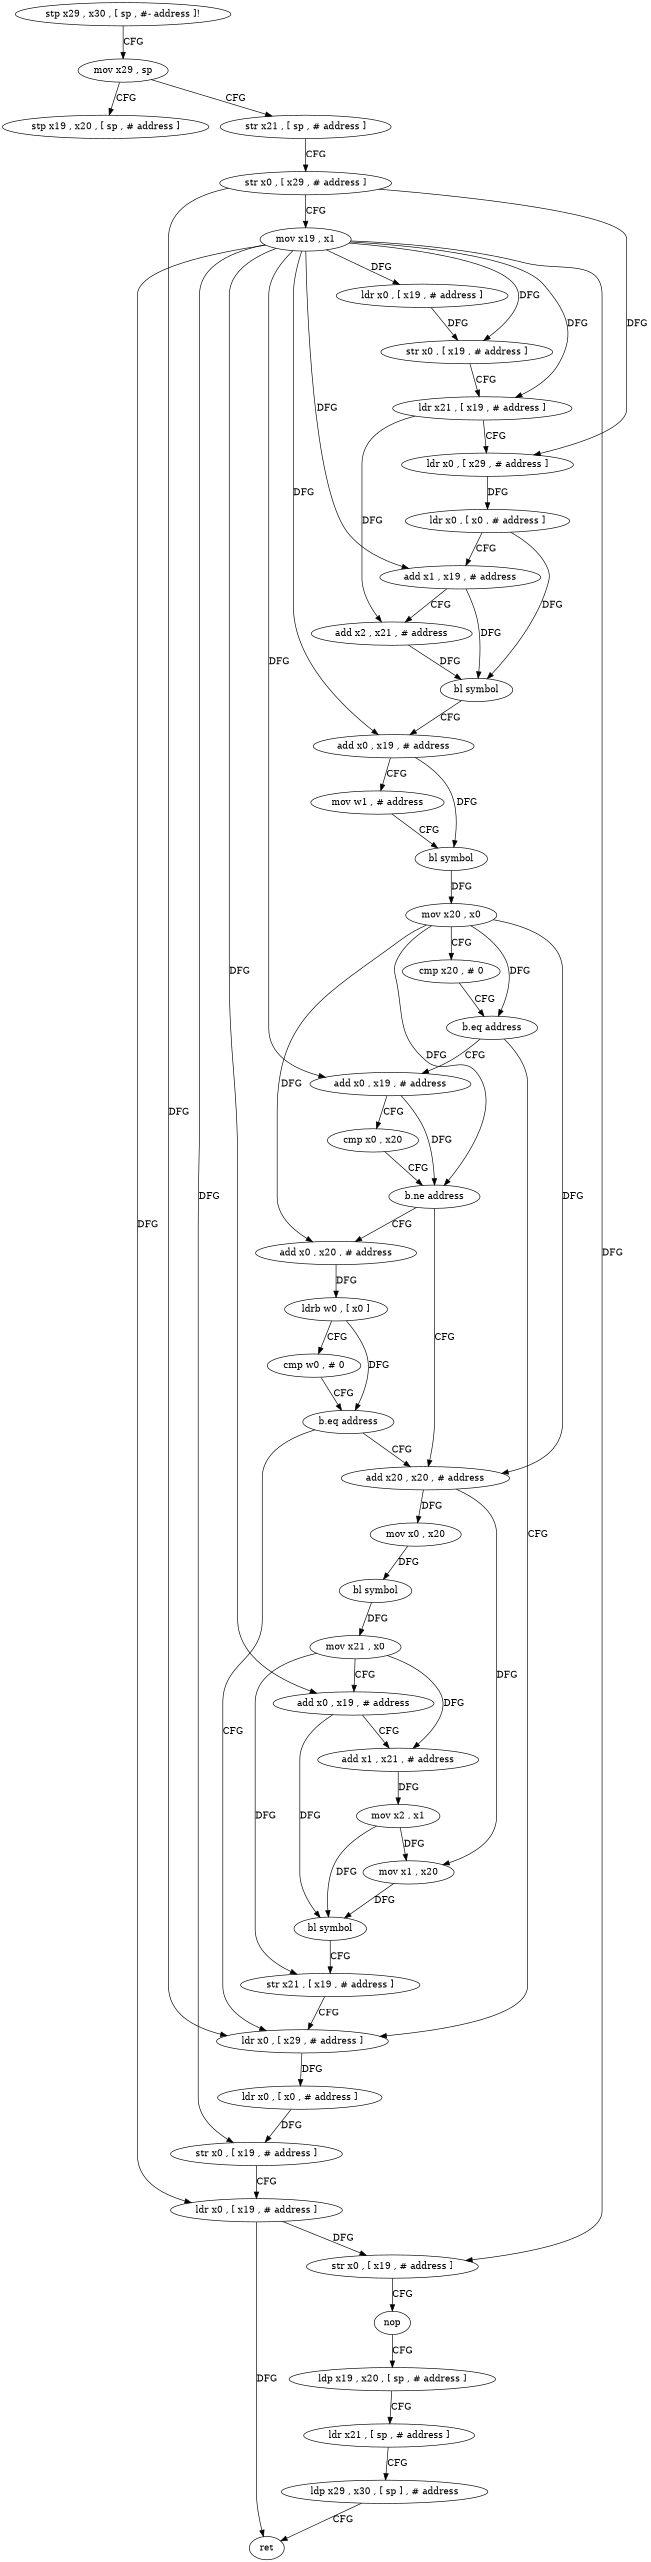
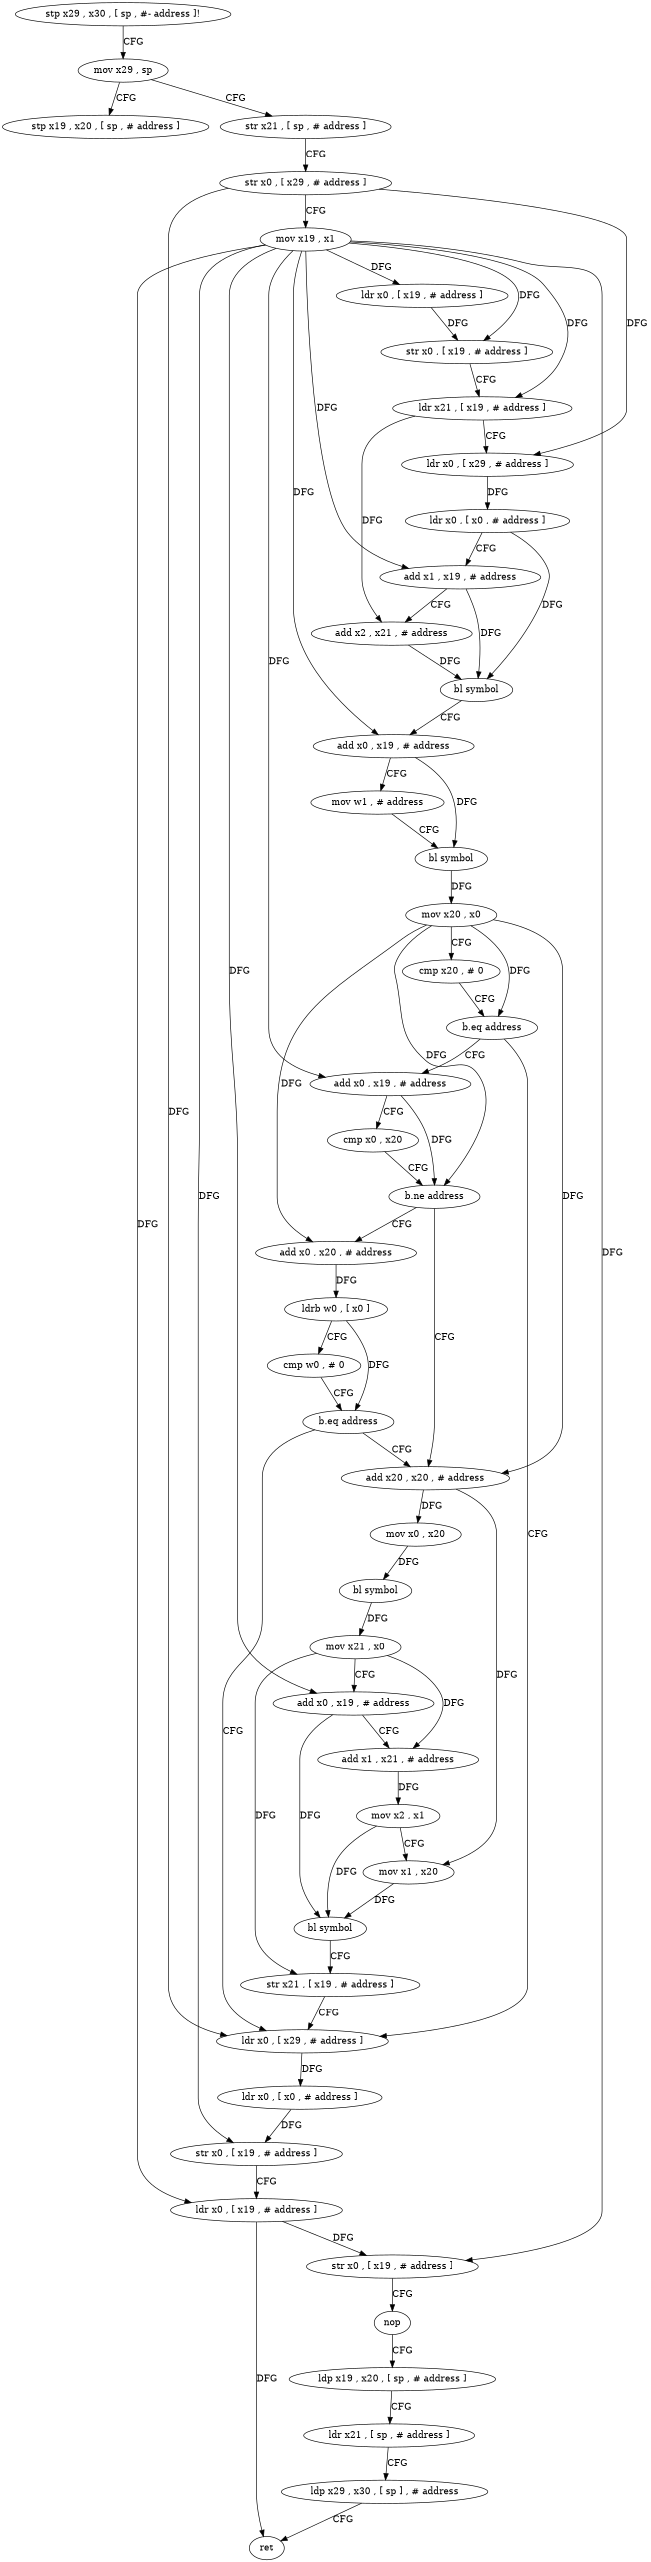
  digraph {
    n1 [label="stp x29 , x30 , [ sp , #- address ]!"]
    n2 [label="mov x29 , sp"]
    n3 [label="stp x19 , x20 , [ sp , # address ]"]
    n4 [label="str x21 , [ sp , # address ]"]
    n5 [label="str x0 , [ x29 , # address ]"]
    n6 [label="mov x19 , x1"]
    n7 [label="ldr x0 , [ x29 , # address ]"]
    n8 [label="ldr x0 , [ x29 , # address ]"]
    n9 [label="ldr x0 , [ x19 , # address ]"]
    n10 [label="str x0 , [ x19 , # address ]"]
    n11 [label="ldr x21 , [ x19 , # address ]"]
    n12 [label="add x1 , x19 , # address"]
    n13 [label="add x0 , x19 , # address"]
    n14 [label="add x0 , x19 , # address"]
    n15 [label="str x0 , [ x19 , # address ]"]
    n16 [label="ldr x0 , [ x19 , # address ]"]
    n17 [label="str x0 , [ x19 , # address ]"]
    n18 [label="add x0 , x19 , # address"]
    n19 [label="ldr x0 , [ x0 , # address ]"]
    n20 [label="ldr x0 , [ x0 , # address ]"]
    n21 [label="add x2 , x21 , # address"]
    n22 [label="bl symbol"]
    n23 [label="mov w1 , # address"]
    n24 [label="bl symbol"]
    n25 [label="b.ne address"]
    n26 [label="cmp x0 , x20"]
    n27 [label=ret]
    n28 [label=nop]
    n29 [label="add x1 , x21 , # address"]
    n30 [label="bl symbol"]
    n31 [label="str x21 , [ x19 , # address ]"]
    n32 [label="mov x20 , x0"]
    n33 [label="cmp x20 , # 0"]
    n34 [label="b.eq address"]
    n35 [label="add x20 , x20 , # address"]
    n36 [label="add x0 , x20 , # address"]
    n37 [label="mov x0 , x20"]
    n38 [label="mov x1 , x20"]
    n39 [label="ldrb w0 , [ x0 ]"]
    n40 [label="ldp x19 , x20 , [ sp , # address ]"]
    n41 [label="ldr x21 , [ sp , # address ]"]
    n42 [label="ldp x29 , x30 , [ sp ] , # address"]
    n43 [label="bl symbol"]
    n44 [label="cmp w0 , # 0"]
    n45 [label="b.eq address"]
    n46 [label="mov x21 , x0"]
    n47 [label="mov x2 , x1"]
    n1 -> n2 [label=CFG]
    n2 -> n3 [label=CFG]
    n2 -> n4 [label=CFG]
    n4 -> n5 [label=CFG]
    n5 -> n6 [label=CFG]
    n5 -> n7 [label=DFG]
    n5 -> n8 [label=DFG]
    n6 -> n9 [label=DFG]
    n6 -> n10 [label=DFG]
    n6 -> n11 [label=DFG]
    n6 -> n12 [label=DFG]
    n6 -> n13 [label=DFG]
    n6 -> n14 [label=DFG]
    n6 -> n15 [label=DFG]
    n6 -> n16 [label=DFG]
    n6 -> n17 [label=DFG]
    n6 -> n18 [label=DFG]
    n7 -> n19 [label=DFG]
    n8 -> n20 [label=DFG]
    n9 -> n10 [label=DFG]
    n10 -> n11 [label=CFG]
    n11 -> n7 [label=CFG]
    n11 -> n21 [label=DFG]
    n12 -> n21 [label=CFG]
    n12 -> n22 [label=DFG]
    n13 -> n23 [label=CFG]
    n13 -> n24 [label=DFG]
    n14 -> n25 [label=DFG]
    n14 -> n26 [label=CFG]
    n15 -> n16 [label=CFG]
    n16 -> n17 [label=DFG]
    n16 -> n27 [label=DFG]
    n17 -> n28 [label=CFG]
    n18 -> n29 [label=CFG]
    n18 -> n30 [label=DFG]
    n19 -> n12 [label=CFG]
    n19 -> n22 [label=DFG]
    n20 -> n15 [label=DFG]
    n21 -> n22 [label=DFG]
    n22 -> n13 [label=CFG]
    n23 -> n24 [label=CFG]
    n24 -> n32 [label=DFG]
    n25 -> n35 [label=CFG]
    n25 -> n36 [label=CFG]
    n26 -> n25 [label=CFG]
    n28 -> n40 [label=CFG]
    n29 -> n47 [label=DFG]
    n30 -> n31 [label=CFG]
    n31 -> n8 [label=CFG]
    n32 -> n25 [label=DFG]
    n32 -> n33 [label=CFG]
    n32 -> n34 [label=DFG]
    n32 -> n35 [label=DFG]
    n32 -> n36 [label=DFG]
    n33 -> n34 [label=CFG]
    n34 -> n8 [label=CFG]
    n34 -> n14 [label=CFG]
    n35 -> n37 [label=DFG]
    n35 -> n38 [label=DFG]
    n36 -> n39 [label=DFG]
    n37 -> n43 [label=DFG]
    n38 -> n30 [label=DFG]
    n39 -> n44 [label=CFG]
    n39 -> n45 [label=DFG]
    n40 -> n41 [label=CFG]
    n41 -> n42 [label=CFG]
    n42 -> n27 [label=CFG]
    n43 -> n46 [label=DFG]
    n44 -> n45 [label=CFG]
    n45 -> n8 [label=CFG]
    n45 -> n35 [label=CFG]
    n46 -> n18 [label=CFG]
    n46 -> n29 [label=DFG]
    n46 -> n31 [label=DFG]
    n47 -> n30 [label=DFG]
-   n47 -> n38 [label=DFG]
+   n47 -> n38 [label=CFG]
  }
